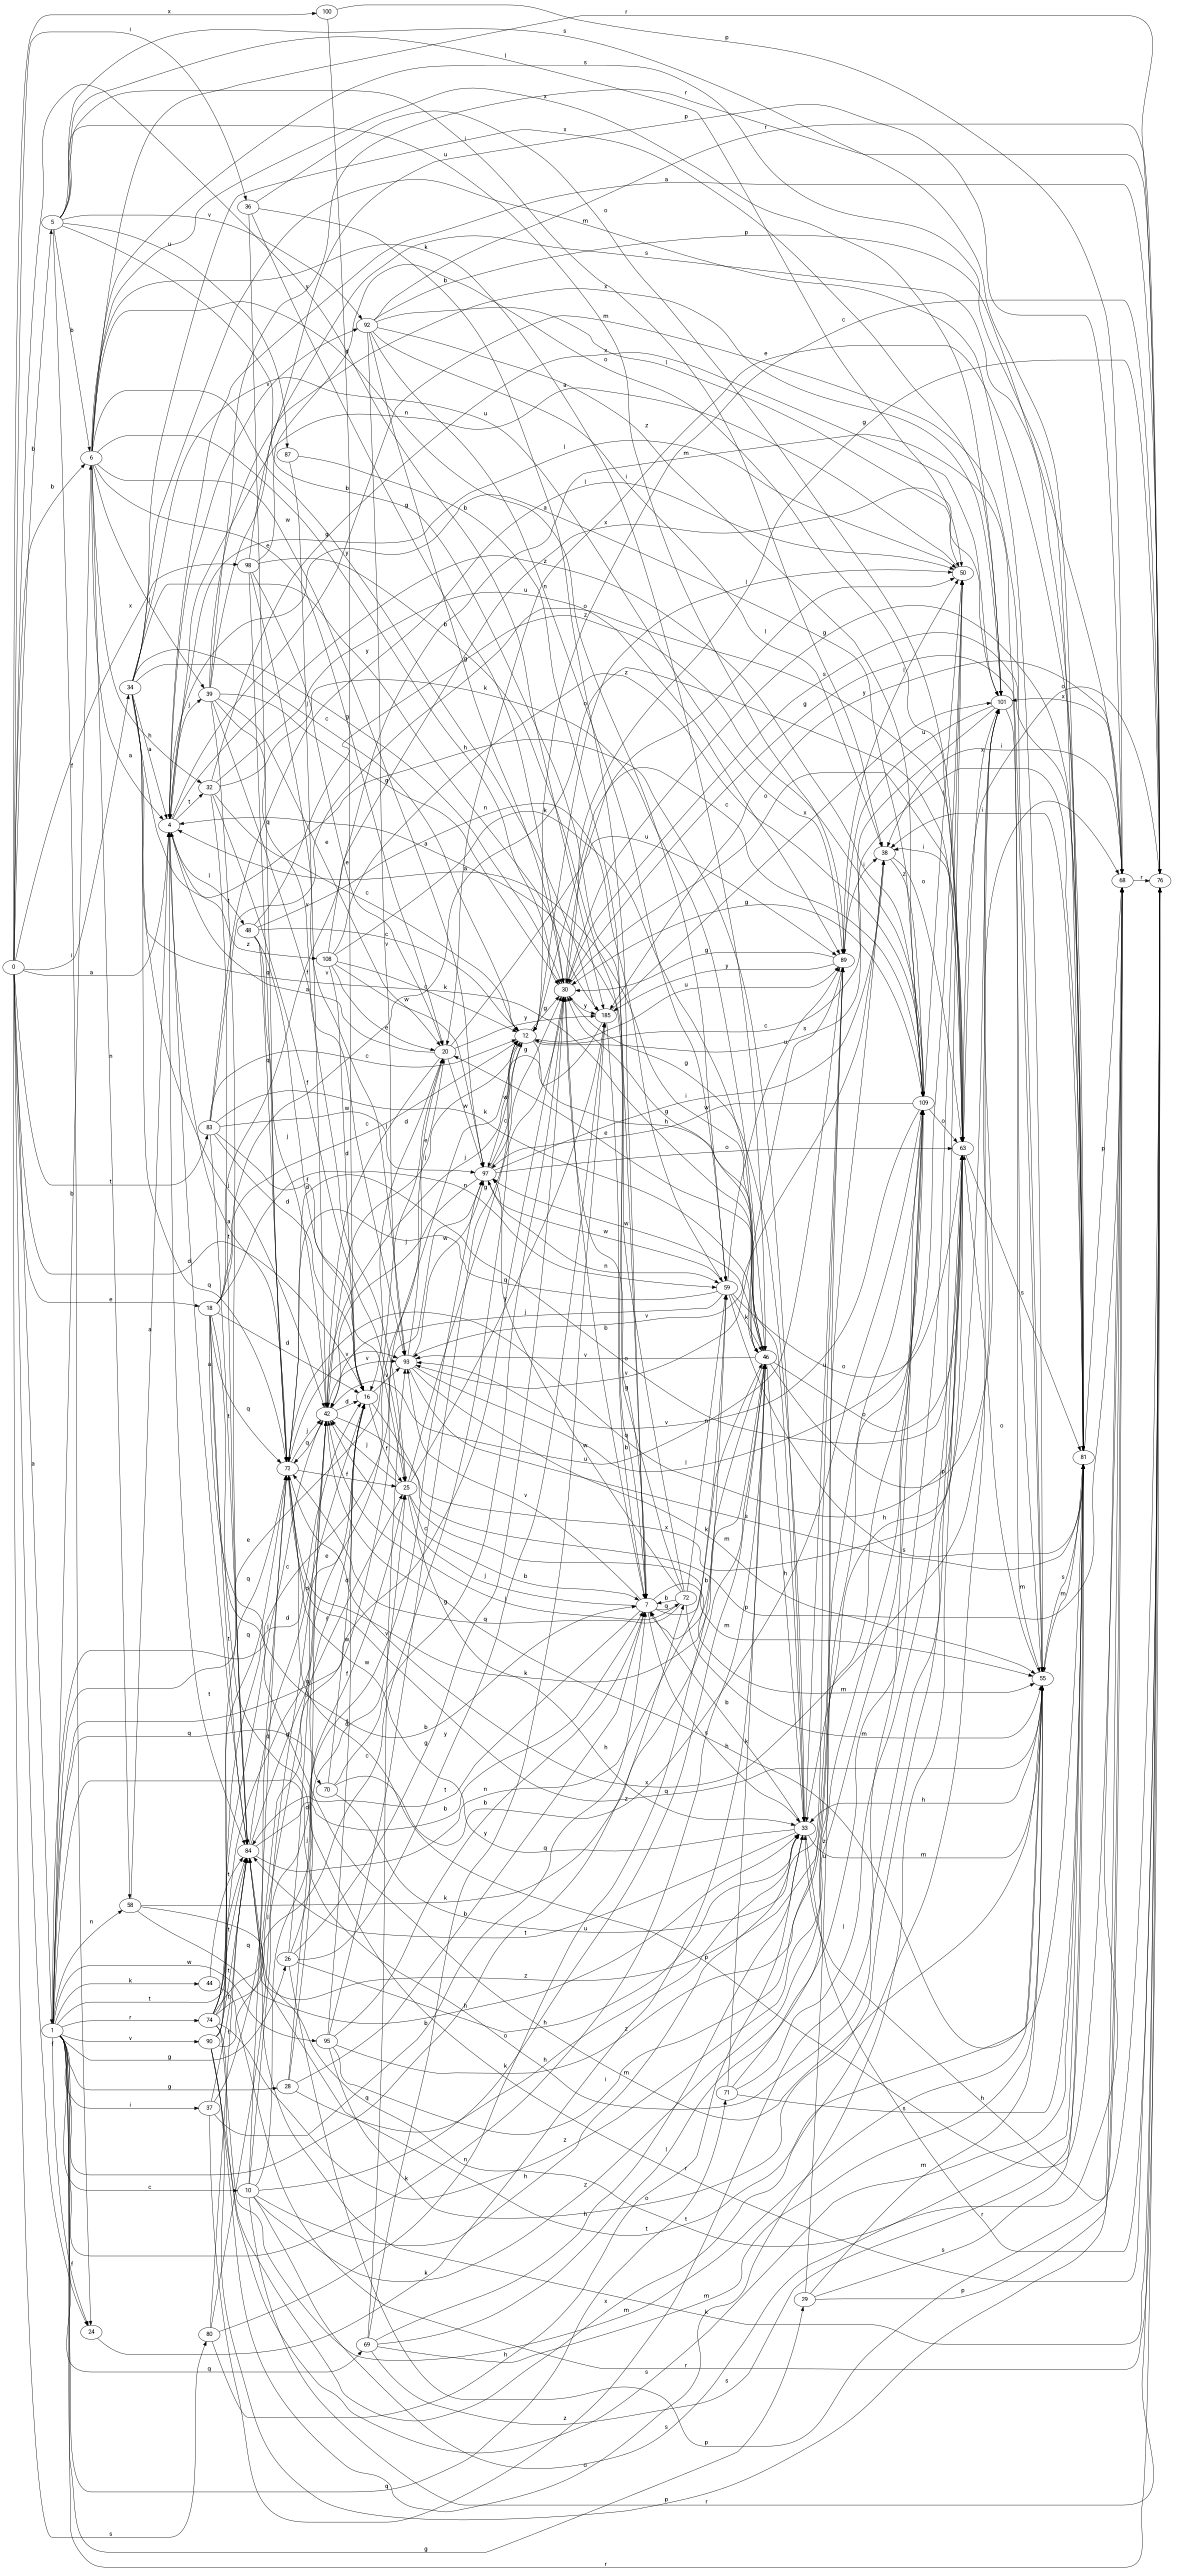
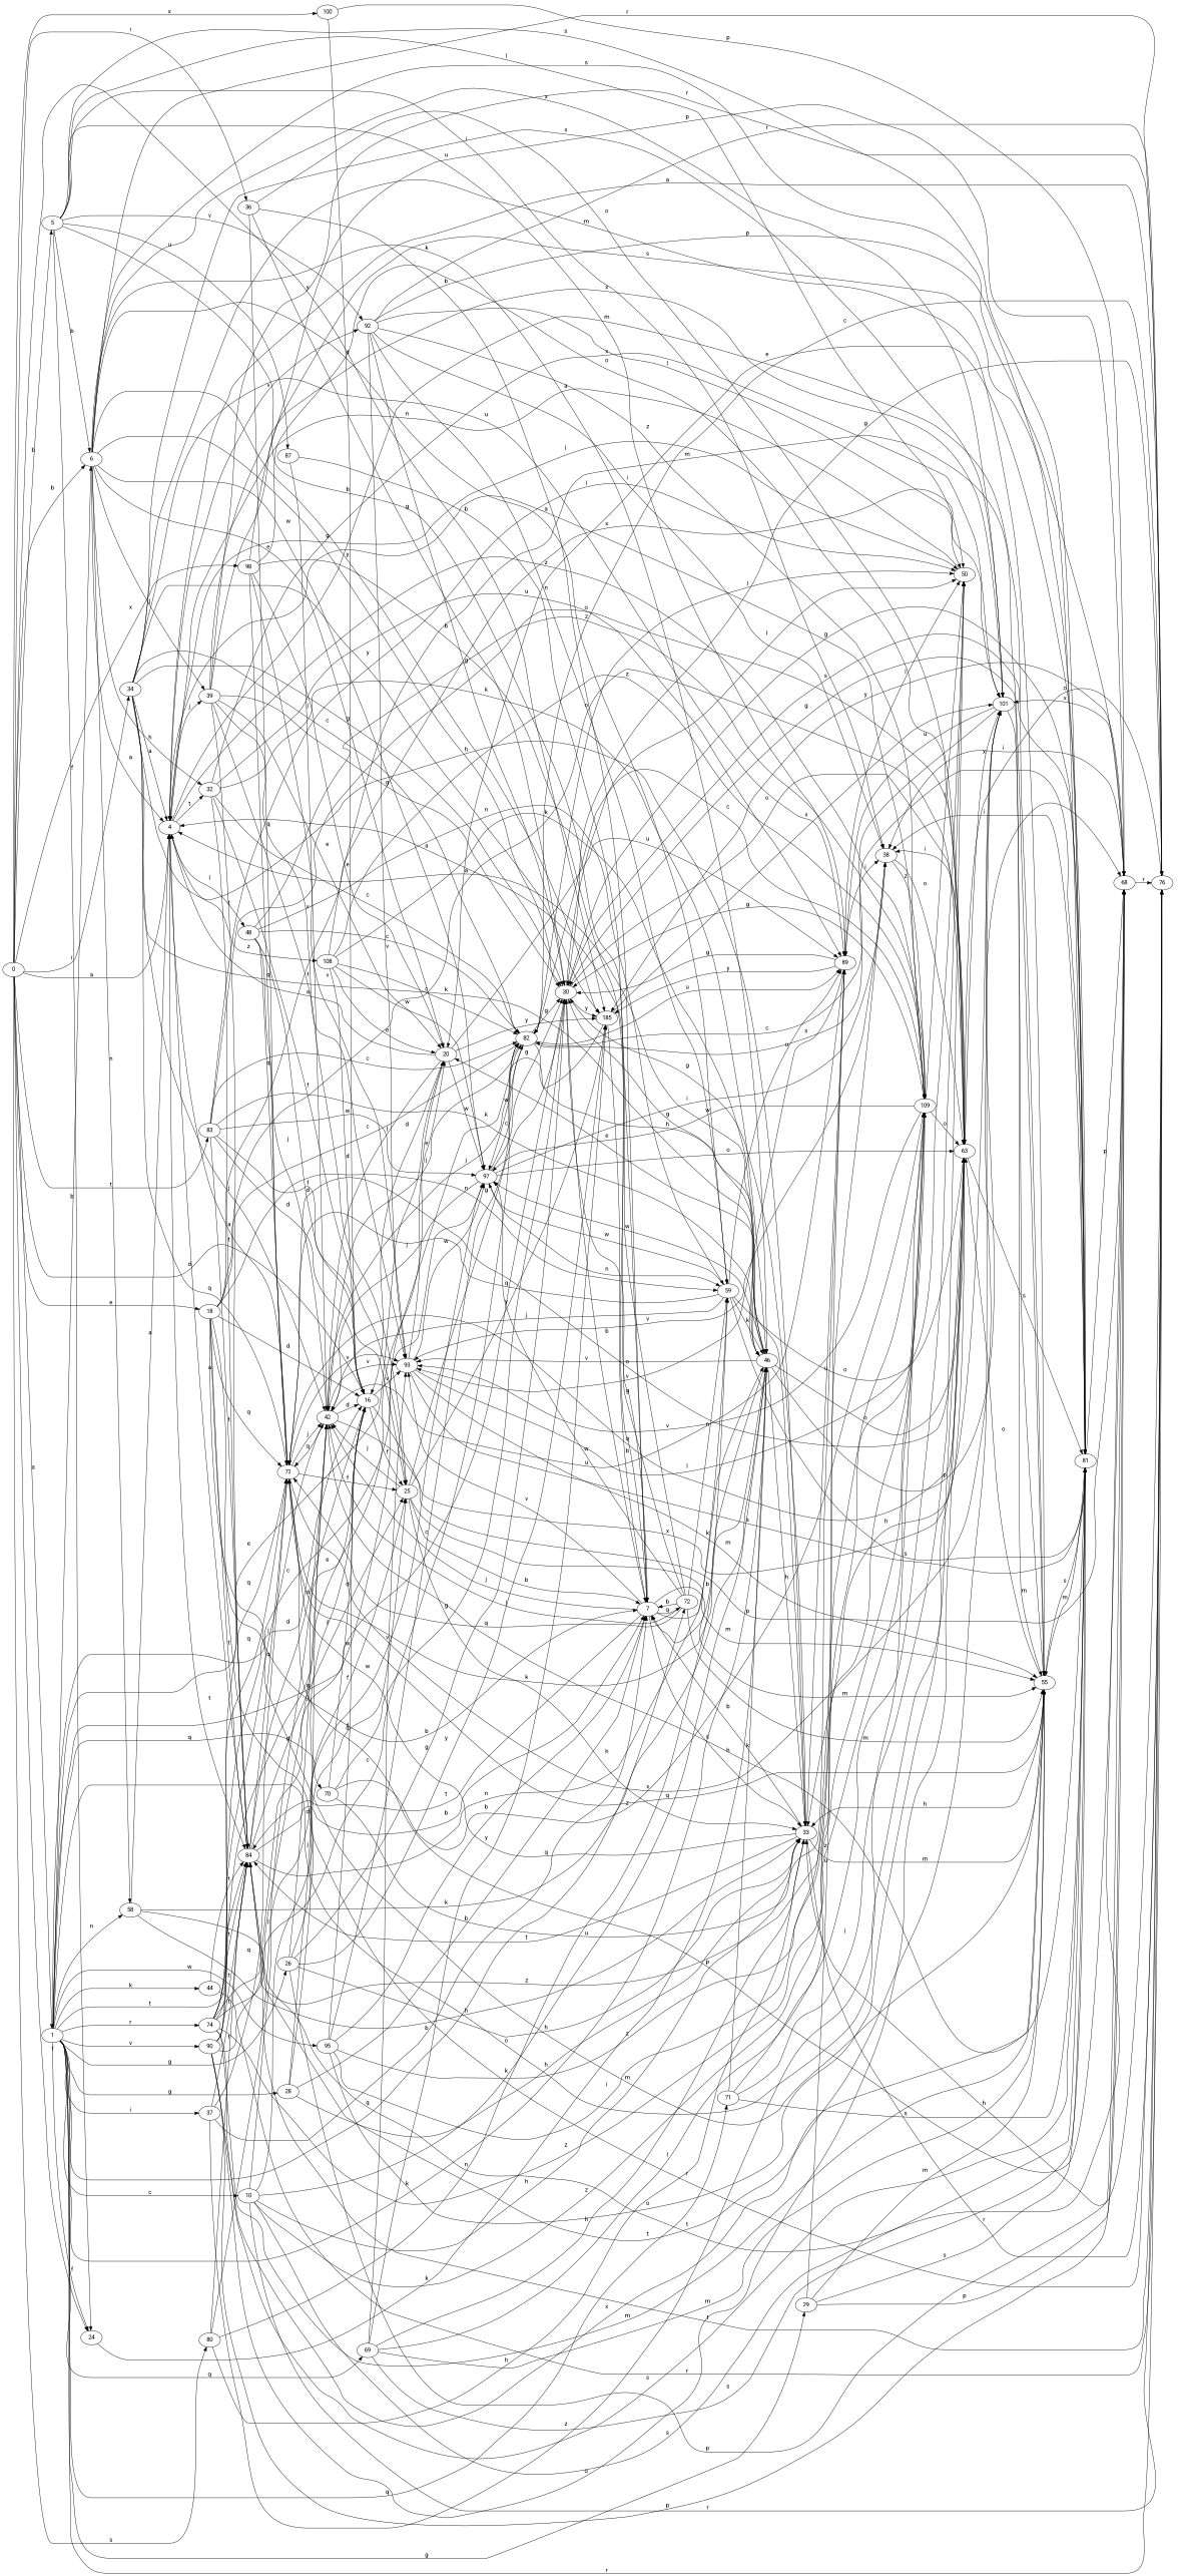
  strict digraph {
    fontname=Roboto
    rankdir=LR
    node [fontname=Roboto]
    edge [fontname=Roboto]
    0
    1
    4
    5
    6
    16
    18
    24
    34
    36
    80
    83
    98
    100
    n15 [label=185]
    10
-   12
+   12 [label=82]
    20
    26
    28
    29
    30
    37
    44
    46
    58
    63
    69
    70
    71
    72
    74
    76
    84
    90
    95
    32
    39
    48
    50
    55
    92
    108
    109
    7
    38
    81
    87
    89
    59
    97
    101
    93
    25
    68
    73
    33
    42
    0 -> 1 [label=a]
    0 -> 4 [label=a]
    0 -> 5 [label=b]
    0 -> 6 [label=b]
    0 -> 16 [label=d]
    0 -> 18 [label=e]
    0 -> 24 [label=f]
    0 -> 34 [label=i]
    0 -> 36 [label=i]
    0 -> 80 [label=s]
    0 -> 83 [label=t]
    0 -> 98 [label=x]
    0 -> 100 [label=x]
    0 -> n15 [label=y]
    1 -> 6 [label=b]
    1 -> 24 [label=f]
    1 -> 10 [label=c]
    1 -> 12 [label=c]
    1 -> 20 [label=e]
    1 -> 26 [label=g]
    1 -> 28 [label=g]
    1 -> 29 [label=g]
    1 -> 30 [label=g]
    1 -> 37 [label=i]
    1 -> 44 [label=k]
    1 -> 46 [label=k]
    1 -> 58 [label=n]
    1 -> 63 [label=o]
    1 -> 69 [label=q]
    1 -> 70 [label=q]
    1 -> 71 [label=q]
    1 -> 72 [label=q]
    1 -> 74 [label=r]
    1 -> 76 [label=r]
    1 -> 84 [label=t]
    1 -> 90 [label=v]
    1 -> 95 [label=w]
    4 -> 84 [label=t]
    4 -> 32 [label=t]
    4 -> 39 [label=j]
    4 -> 48 [label=l]
    4 -> 50 [label=l]
    4 -> 55 [label=m]
    4 -> 92 [label=v]
    4 -> 108 [label=z]
    4 -> 109 [label=z]
    5 -> 6 [label=b]
    5 -> 24 [label=f]
    5 -> 50 [label=l]
    5 -> 92 [label=v]
    5 -> 7 [label=b]
    5 -> 38 [label=i]
    5 -> 81 [label=s]
    5 -> 87 [label=u]
    5 -> 89 [label=u]
    6 -> 4 [label=a]
    6 -> n15 [label=y]
    6 -> 20 [label=e]
    6 -> 30 [label=g]
    6 -> 46 [label=k]
    6 -> 58 [label=n]
    6 -> 76 [label=r]
    6 -> 32 [label=h]
    6 -> 39 [label=j]
    6 -> 81 [label=s]
    6 -> 59 [label=n]
    6 -> 97 [label=w]
    6 -> 101 [label=x]
    16 -> 93 [label=v]
    16 -> 25 [label=f]
    16 -> 68 [label=p]
    18 -> 16 [label=d]
    18 -> 12 [label=c]
    18 -> 63 [label=o]
    18 -> 76 [label=r]
    18 -> 84 [label=t]
    18 -> 55 [label=m]
    18 -> 7 [label=b]
    18 -> 59 [label=n]
    18 -> 101 [label=x]
    18 -> 73 [label=q]
    24 -> 46 [label=k]
    34 -> 4 [label=a]
    34 -> n15 [label=y]
    34 -> 12 [label=c]
    34 -> 30 [label=g]
    34 -> 46 [label=k]
    34 -> 55 [label=m]
    34 -> 89 [label=u]
    34 -> 101 [label=x]
    34 -> 73 [label=q]
    34 -> 33 [label=h]
    34 -> 42 [label=j]
    36 -> 30 [label=g]
    36 -> 63 [label=o]
    36 -> 7 [label=b]
    36 -> 73 [label=q]
    80 -> 84 [label=t]
    80 -> 59 [label=n]
    80 -> 33 [label=h]
    80 -> 42 [label=j]
    83 -> 16 [label=d]
    83 -> 12 [label=c]
    83 -> 46 [label=k]
    83 -> 63 [label=o]
    83 -> 84 [label=t]
    83 -> 50 [label=l]
    83 -> 97 [label=w]
    83 -> 25 [label=f]
    98 -> 20 [label=e]
    98 -> 63 [label=o]
    98 -> 7 [label=b]
    98 -> 93 [label=v]
    98 -> 68 [label=p]
    98 -> 73 [label=q]
    100 -> 16 [label=d]
    100 -> 68 [label=p]
    n15 -> 7 [label=b]
    n15 -> 101 [label=x]
    n15 -> 42 [label=j]
    10 -> 16 [label=d]
    10 -> 46 [label=k]
    10 -> 76 [label=r]
    10 -> 109 [label=z]
    10 -> 81 [label=s]
    10 -> 97 [label=w]
    10 -> 33 [label=h]
    12 -> 30 [label=g]
    12 -> 50 [label=l]
    12 -> 81 [label=s]
    12 -> 89 [label=u]
    12 -> 97 [label=w]
    12 -> 33 [label=h]
    12 -> 42 [label=j]
    20 -> 4 [label=a]
    20 -> 16 [label=d]
    20 -> n15 [label=y]
    20 -> 89 [label=u]
    20 -> 97 [label=w]
    20 -> 42 [label=j]
    26 -> n15 [label=y]
    26 -> 30 [label=g]
    26 -> 25 [label=f]
    26 -> 68 [label=p]
    26 -> 33 [label=h]
    26 -> 42 [label=j]
    28 -> 7 [label=b]
    28 -> 25 [label=f]
    28 -> 33 [label=h]
    28 -> 42 [label=j]
    29 -> 55 [label=m]
    29 -> 81 [label=s]
    29 -> 89 [label=u]
    29 -> 68 [label=p]
    30 -> n15 [label=y]
    30 -> 63 [label=o]
    30 -> 50 [label=l]
    30 -> 7 [label=b]
    30 -> 81 [label=s]
    37 -> 84 [label=t]
    37 -> 109 [label=z]
    37 -> 7 [label=b]
    37 -> 73 [label=q]
    44 -> 76 [label=r]
    44 -> 84 [label=t]
    46 -> 4 [label=a]
    46 -> 20 [label=e]
    46 -> 30 [label=g]
    46 -> 63 [label=o]
    46 -> 7 [label=b]
    46 -> 97 [label=w]
    46 -> 93 [label=v]
    46 -> 68 [label=p]
    46 -> 33 [label=h]
    58 -> 4 [label=a]
    58 -> 46 [label=k]
    58 -> 109 [label=z]
    58 -> 33 [label=h]
    63 -> 38 [label=i]
    63 -> 81 [label=s]
    63 -> 101 [label=x]
    63 -> 73 [label=q]
    63 -> 33 [label=h]
    69 -> n15 [label=y]
    69 -> 50 [label=l]
    69 -> 55 [label=m]
    69 -> 81 [label=s]
    69 -> 93 [label=v]
    69 -> 33 [label=h]
    70 -> 16 [label=d]
    70 -> 30 [label=g]
    70 -> 109 [label=z]
    70 -> 89 [label=u]
    71 -> 46 [label=k]
    71 -> 50 [label=l]
    71 -> 109 [label=z]
    71 -> 81 [label=s]
    72 -> 4 [label=a]
    72 -> 30 [label=g]
    72 -> 55 [label=m]
    72 -> 7 [label=b]
    72 -> 59 [label=n]
    72 -> 97 [label=w]
    72 -> 73 [label=q]
    72 -> 42 [label=j]
    74 -> 16 [label=d]
    74 -> 12 [label=c]
    74 -> 20 [label=e]
    74 -> 84 [label=t]
    74 -> 55 [label=m]
    74 -> 109 [label=z]
    74 -> 81 [label=s]
    74 -> 97 [label=w]
    74 -> 73 [label=q]
    76 -> 4 [label=a]
    76 -> 12 [label=c]
    76 -> 30 [label=g]
    76 -> 63 [label=o]
-   76 -> 84 [label=k]
+   76 -> 84 [label=t]
    76 -> 33 [label=h]
    84 -> 4 [label=a]
    84 -> 16 [label=d]
    84 -> 7 [label=b]
    84 -> 59 [label=n]
    84 -> 25 [label=f]
-   10 -> 73 [label=q]
+   84 -> 73 [label=q]
    90 -> 16 [label=d]
    90 -> 63 [label=o]
    90 -> 84 [label=t]
    90 -> 101 [label=x]
    90 -> 68 [label=p]
    90 -> 73 [label=q]
    90 -> 42 [label=j]
    95 -> 16 [label=d]
    95 -> 12 [label=c]
    95 -> 63 [label=o]
    95 -> 109 [label=z]
    95 -> 7 [label=b]
    95 -> 38 [label=i]
    32 -> 12 [label=c]
    32 -> 46 [label=k]
    32 -> 84 [label=t]
    32 -> 89 [label=u]
    32 -> 101 [label=x]
    32 -> 25 [label=f]
    39 -> 20 [label=e]
    39 -> 30 [label=g]
    39 -> 76 [label=r]
    39 -> 84 [label=t]
    39 -> 81 [label=s]
    39 -> 101 [label=x]
    39 -> 93 [label=v]
    39 -> 25 [label=f]
    48 -> 16 [label=d]
    48 -> 12 [label=c]
    48 -> 109 [label=z]
    48 -> 59 [label=n]
    48 -> 73 [label=q]
    48 -> 42 [label=j]
    50 -> 4 [label=a]
    55 -> 30 [label=g]
    55 -> 63 [label=o]
    55 -> 84 [label=t]
    55 -> 81 [label=s]
    55 -> 73 [label=q]
    55 -> 33 [label=h]
    92 -> 30 [label=g]
    92 -> 76 [label=r]
    92 -> 50 [label=l]
    92 -> 109 [label=z]
    92 -> 38 [label=i]
    92 -> 59 [label=n]
    92 -> 93 [label=v]
    92 -> 68 [label=p]
    108 -> 16 [label=d]
    108 -> 12 [label=c]
    108 -> 20 [label=e]
    108 -> 46 [label=k]
    108 -> 55 [label=m]
    108 -> 109 [label=z]
    108 -> 97 [label=w]
    109 -> 4 [label=a]
    109 -> 12 [label=c]
    109 -> 30 [label=g]
    109 -> 63 [label=o]
    109 -> 50 [label=l]
    109 -> 97 [label=w]
    109 -> 93 [label=v]
    7 -> 46 [label=k]
    7 -> 72 [label=q]
    7 -> 84 [label=t]
    7 -> 55 [label=m]
    7 -> 93 [label=v]
    7 -> 33 [label=h]
    7 -> 42 [label=j]
    38 -> 63 [label=o]
    38 -> 109 [label=z]
    38 -> 93 [label=v]
    81 -> 20 [label=e]
    81 -> 30 [label=g]
    81 -> 55 [label=m]
    81 -> 38 [label=i]
    81 -> 68 [label=p]
    87 -> 7 [label=b]
    87 -> 42 [label=j]
    89 -> n15 [label=y]
    89 -> 30 [label=g]
    89 -> 50 [label=l]
    89 -> 38 [label=i]
    89 -> 93 [label=v]
    59 -> 46 [label=k]
    59 -> 63 [label=o]
    59 -> 81 [label=s]
    59 -> 89 [label=u]
    59 -> 97 [label=w]
    59 -> 73 [label=q]
    59 -> 42 [label=j]
    97 -> 12 [label=c]
    97 -> 30 [label=g]
    97 -> 63 [label=o]
    97 -> 38 [label=i]
    97 -> 59 [label=n]
    97 -> 42 [label=j]
    101 -> 12 [label=c]
    101 -> 55 [label=m]
    101 -> 89 [label=u]
    93 -> 20 [label=e]
    93 -> 50 [label=l]
    93 -> 55 [label=m]
    93 -> 81 [label=s]
    93 -> 97 [label=w]
    25 -> n15 [label=y]
    25 -> 30 [label=g]
    25 -> 55 [label=m]
    25 -> 7 [label=b]
    25 -> 33 [label=h]
    25 -> 42 [label=j]
    68 -> n15 [label=y]
    68 -> 76 [label=r]
    68 -> 84 [label=t]
    68 -> 38 [label=i]
    68 -> 101 [label=x]
    73 -> 4 [label=a]
    73 -> 46 [label=k]
    73 -> 63 [label=o]
    73 -> 101 [label=x]
    73 -> 93 [label=v]
    73 -> 25 [label=f]
    73 -> 68 [label=p]
    73 -> 42 [label=j]
    33 -> 30 [label=g]
    33 -> 76 [label=r]
    33 -> 84 [label=t]
    33 -> 55 [label=m]
    33 -> 7 [label=b]
    33 -> 89 [label=u]
    33 -> 73 [label=q]
    42 -> 16 [label=d]
    42 -> 81 [label=s]
    42 -> 89 [label=u]
    42 -> 101 [label=x]
    42 -> 93 [label=v]
    42 -> 73 [label=q]
  }
